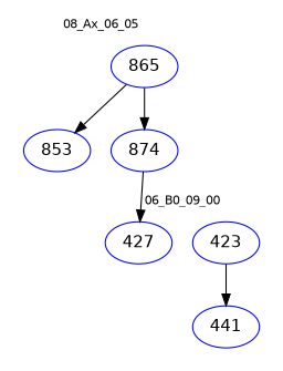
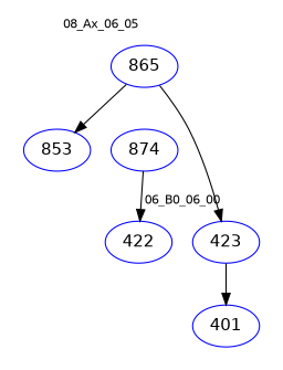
  digraph {
    fontname="DejaVu Sans"
    node [color=blue fontname="DejaVu Sans"]
    edge [color=black fontname="DejaVu Sans"]
    n1 [label=865]
    n2 [label=853]
    n3 [label=874]
    n4 [label=423]
-   n5 [label=427]
-   n6 [label=441]
+   n5 [label=422]
+   n6 [label=401]
    subgraph cluster_1 {
      color=white
      fontsize=10
      label="08_Ax_06_05"
      n1
      n2
      n3
    }
    subgraph cluster_2 {
      color=white
      fontsize=10
-     label="06_B0_09_00"
+     label="06_B0_06_00"
      n4
      n5
      n6
    }
    n1 -> n2
-   n1 -> n3
+   n1 -> n4
    n3 -> n5
    n4 -> n6
  }
